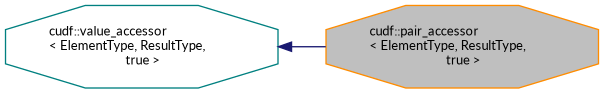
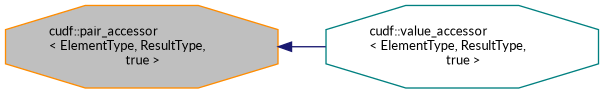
  digraph {
    rankdir=LR
    fontname=Lato
    node [fontname=Lato fontsize=10 shape=octagon style=filled]
    n1 [color=darkorange fillcolor=grey75 fontcolor=black height=0.2 label="cudf::pair_accessor\l\< ElementType, ResultType,\l true \>" width=0.4]
    n2 [color=teal fillcolor=white height=0.2 label="cudf::value_accessor\l\< ElementType, ResultType,\l true \>" width=0.4]
-   n2 -> n1 [color=midnightblue dir=back fontname=Lato fontsize=10 labelfontname=Helvetica labelfontsize=10 style=solid]
+   n1 -> n2 [color=midnightblue dir=back fontname=Lato fontsize=10 labelfontname=Helvetica labelfontsize=10 style=solid]
  }
